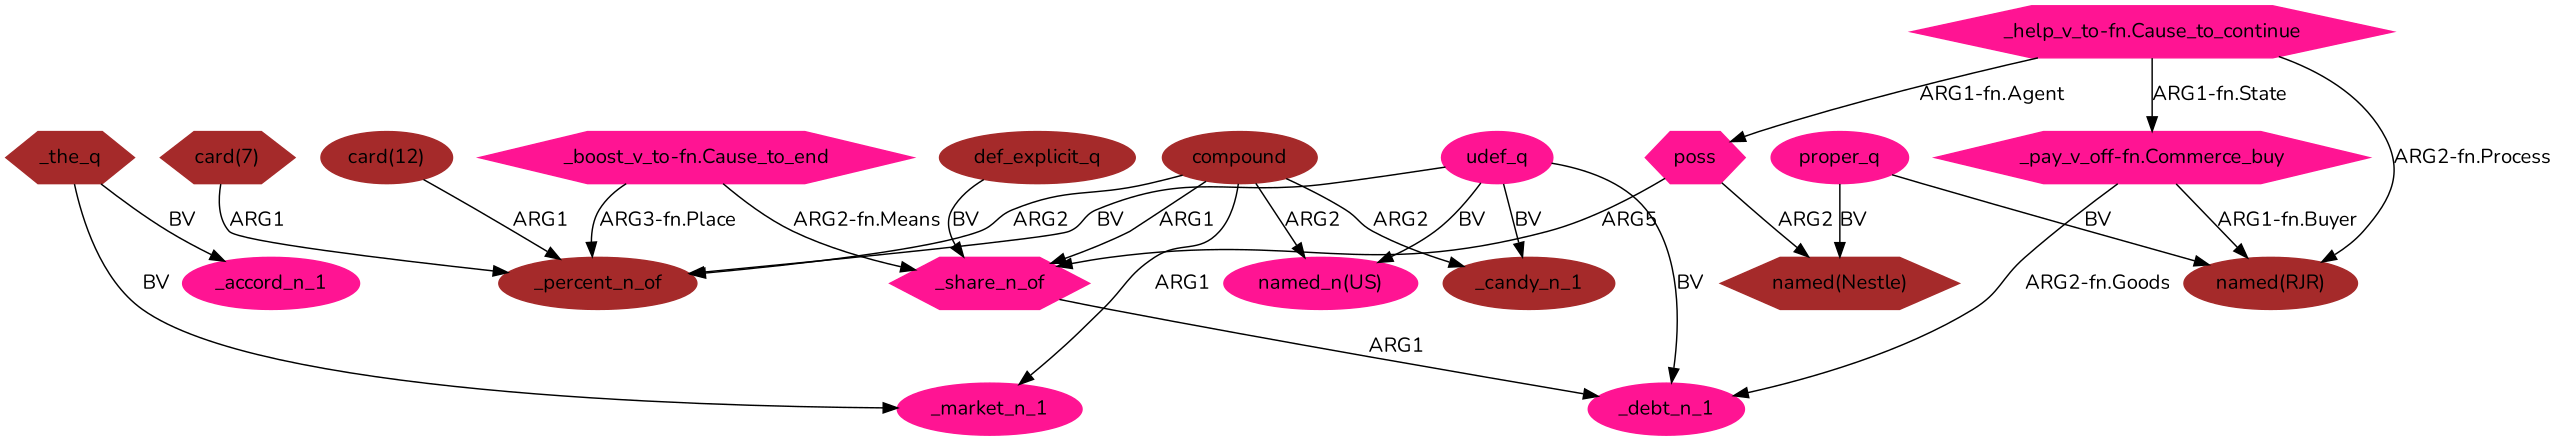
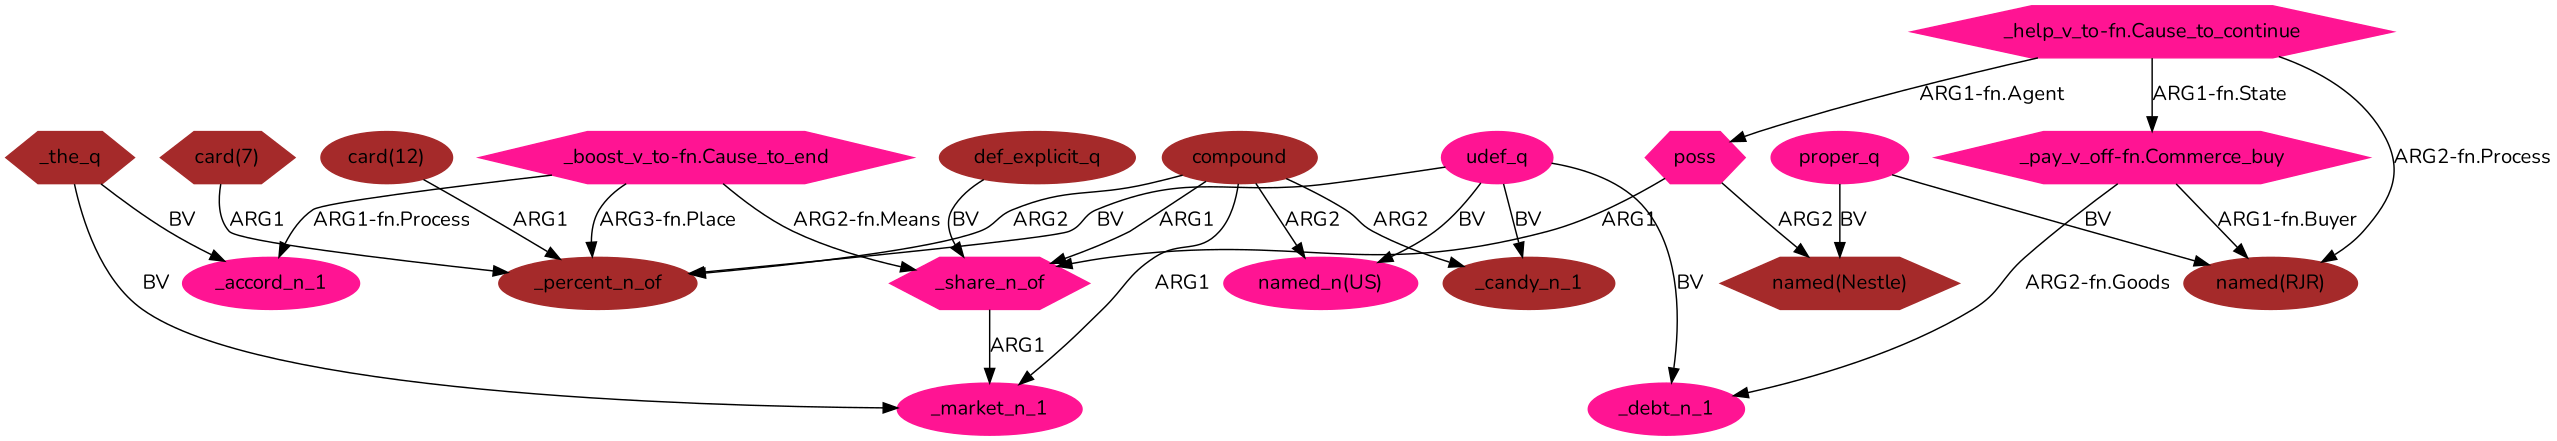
  digraph {
    fontname=Nunito
    node [color=deeppink fontname=Nunito shape=ellipse style=filled]
    edge [fontname=Nunito]
    _the_q [color=brown shape=hexagon]
    _accord_n_1
    _market_n_1
    "card(7)" [color=brown shape=hexagon]
    _percent_n_of [color=brown]
    "named(RJR)" [color=brown]
    proper_q
    "named(Nestle)" [color=brown shape=hexagon]
    "_help_v_to-fn.Cause_to_continue" [shape=hexagon]
    "_pay_v_off-fn.Commerce_buy" [shape=hexagon]
    poss [shape=hexagon]
    _debt_n_1
    compound [color=brown]
    _candy_n_1 [color=brown]
    _share_n_of [shape=hexagon]
    "named_n(US)"
    def_explicit_q [color=brown]
    "_boost_v_to-fn.Cause_to_end" [shape=hexagon]
    udef_q
    "card(12)" [color=brown]
    _the_q -> _accord_n_1 [label=BV]
    _the_q -> _market_n_1 [label=BV]
    "card(7)" -> _percent_n_of [label=ARG1]
    proper_q -> "named(RJR)" [label=BV]
    proper_q -> "named(Nestle)" [label=BV]
    "_help_v_to-fn.Cause_to_continue" -> "named(RJR)" [label="ARG2-fn.Process"]
    "_help_v_to-fn.Cause_to_continue" -> "_pay_v_off-fn.Commerce_buy" [label="ARG1-fn.State"]
    "_help_v_to-fn.Cause_to_continue" -> poss [label="ARG1-fn.Agent"]
    "_pay_v_off-fn.Commerce_buy" -> "named(RJR)" [label="ARG1-fn.Buyer"]
    "_pay_v_off-fn.Commerce_buy" -> _debt_n_1 [label="ARG2-fn.Goods"]
    poss -> "named(Nestle)" [label=ARG2]
-   poss -> _share_n_of [label=ARG5]
+   poss -> _share_n_of [label=ARG1]
    compound -> _market_n_1 [label=ARG1]
    compound -> _percent_n_of [label=ARG2]
    compound -> _candy_n_1 [label=ARG2]
    compound -> _share_n_of [label=ARG1]
    compound -> "named_n(US)" [label=ARG2]
-   _share_n_of -> _debt_n_1 [label=ARG1]
+   _share_n_of -> _market_n_1 [label=ARG1]
    def_explicit_q -> _share_n_of [label=BV]
+   "_boost_v_to-fn.Cause_to_end" -> _accord_n_1 [label="ARG1-fn.Process"]
    "_boost_v_to-fn.Cause_to_end" -> _percent_n_of [label="ARG3-fn.Place"]
    "_boost_v_to-fn.Cause_to_end" -> _share_n_of [label="ARG2-fn.Means"]
    udef_q -> _percent_n_of [label=BV]
    udef_q -> _debt_n_1 [label=BV]
    udef_q -> _candy_n_1 [label=BV]
    udef_q -> "named_n(US)" [label=BV]
    "card(12)" -> _percent_n_of [label=ARG1]
  }
